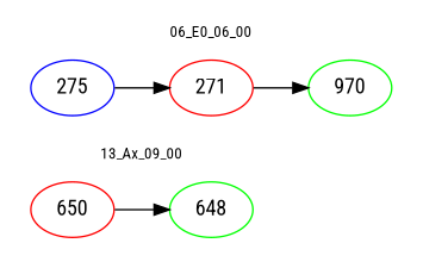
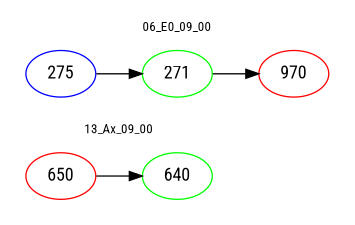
  digraph {
    fontname="Roboto Condensed"
    rankdir=LR
    node [color=red fontname="Roboto Condensed"]
    edge [color=black fontname="Roboto Condensed"]
    n1 [label=650]
-   n2 [color=green label=648]
+   n2 [color=green label=640]
    n3 [color=blue label=275]
-   n4 [label=271]
-   n5 [color=green label=970]
+   n4 [color=green label=271]
+   n5 [label=970]
    subgraph cluster_1 {
      color=white
      fontsize=10
      label="13_Ax_09_00"
      n1
      n2
    }
    subgraph cluster_2 {
      color=white
      fontsize=10
-     label="06_E0_06_00"
+     label="06_E0_09_00"
      n3
      n4
      n5
    }
    n1 -> n2
    n3 -> n4
    n4 -> n5
  }
